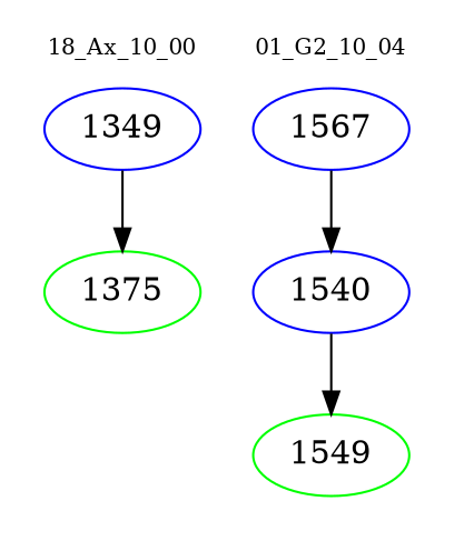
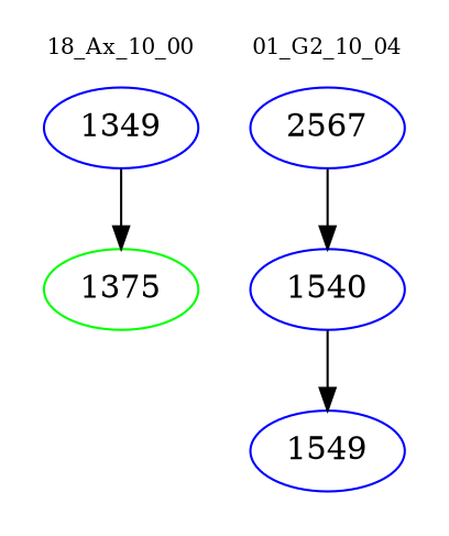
  digraph {
    node [color=blue]
    edge [color=black]
    n1 [label=1349]
    n2 [color=green label=1375]
    n3 [label=1540]
-   n4 [label=1567]
-   n5 [color=green label=1549]
+   n4 [label=2567]
+   n5 [label=1549]
    subgraph cluster_1 {
      color=white
      fontsize=10
      label="18_Ax_10_00"
      n1
      n2
    }
    subgraph cluster_2 {
      color=white
      fontsize=10
      label="01_G2_10_04"
      n3
      n4
      n5
    }
    n1 -> n2
    n3 -> n5
    n4 -> n3
  }
